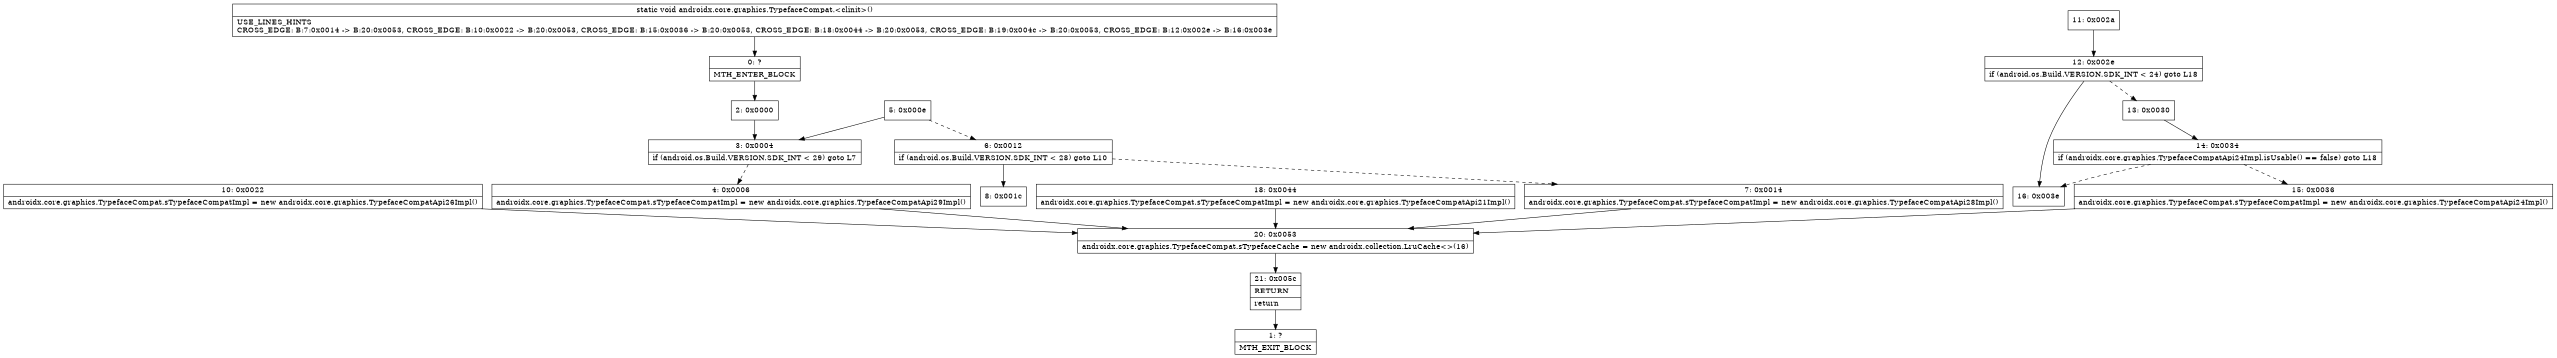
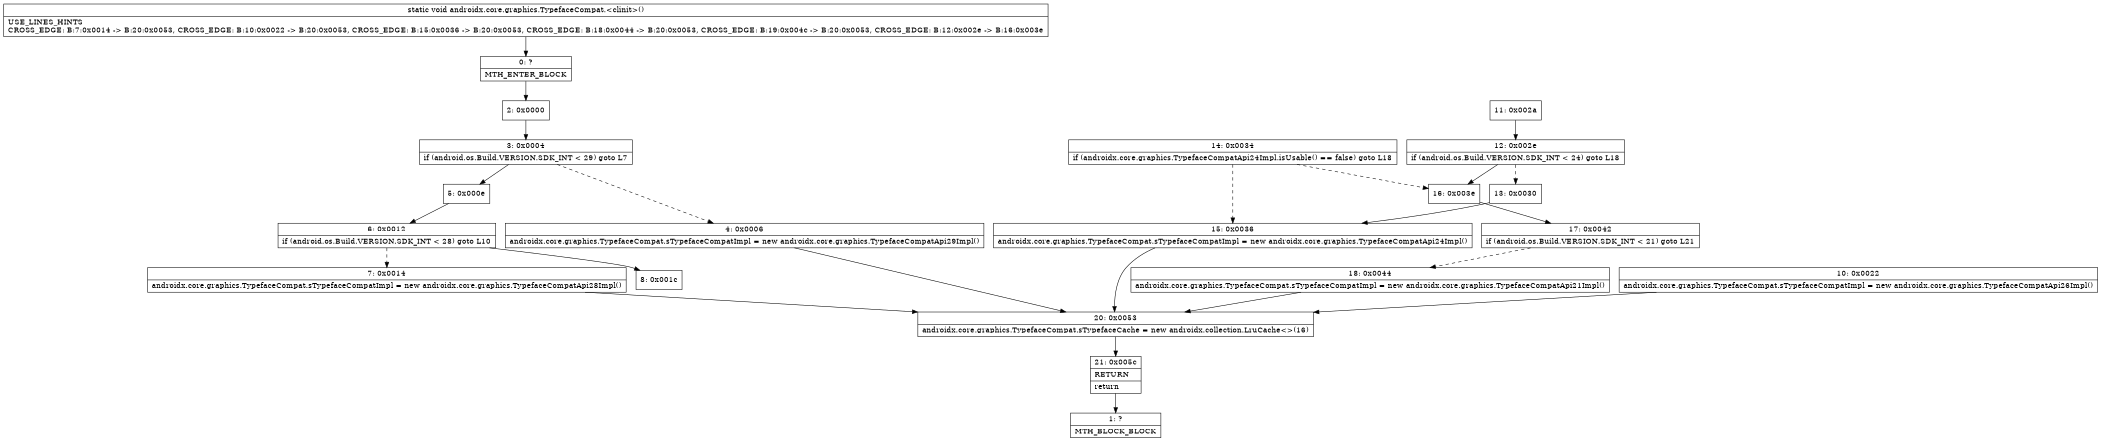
  digraph {
    node [shape=record]
    n1 [label="{0\:\ ?|MTH_ENTER_BLOCK\l}"]
    n2 [label="{2\:\ 0x0000}"]
    n3 [label="{3\:\ 0x0004|if (android.os.Build.VERSION.SDK_INT \< 29) goto L7\l}"]
    n4 [label="{4\:\ 0x0006|androidx.core.graphics.TypefaceCompat.sTypefaceCompatImpl = new androidx.core.graphics.TypefaceCompatApi29Impl()\l}"]
    n5 [label="{5\:\ 0x000e}"]
    n6 [label="{20\:\ 0x0053|androidx.core.graphics.TypefaceCompat.sTypefaceCache = new androidx.collection.LruCache\<\>(16)\l}"]
    n7 [label="{6\:\ 0x0012|if (android.os.Build.VERSION.SDK_INT \< 28) goto L10\l}"]
    n8 [label="{21\:\ 0x005c|RETURN\l|return\l}"]
-   n9 [label="{1\:\ ?|MTH_EXIT_BLOCK\l}"]
+   n9 [label="{1\:\ ?|MTH_BLOCK_BLOCK\l}"]
    n10 [label="{7\:\ 0x0014|androidx.core.graphics.TypefaceCompat.sTypefaceCompatImpl = new androidx.core.graphics.TypefaceCompatApi28Impl()\l}"]
    n11 [label="{8\:\ 0x001c}"]
    n12 [label="{10\:\ 0x0022|androidx.core.graphics.TypefaceCompat.sTypefaceCompatImpl = new androidx.core.graphics.TypefaceCompatApi26Impl()\l}"]
    n13 [label="{11\:\ 0x002a}"]
    n14 [label="{12\:\ 0x002e|if (android.os.Build.VERSION.SDK_INT \< 24) goto L18\l}"]
    n15 [label="{13\:\ 0x0030}"]
    n16 [label="{16\:\ 0x003e}"]
    n17 [label="{14\:\ 0x0034|if (androidx.core.graphics.TypefaceCompatApi24Impl.isUsable() == false) goto L18\l}"]
+   n18 [label="{17\:\ 0x0042|if (android.os.Build.VERSION.SDK_INT \< 21) goto L21\l}"]
    n19 [label="{15\:\ 0x0036|androidx.core.graphics.TypefaceCompat.sTypefaceCompatImpl = new androidx.core.graphics.TypefaceCompatApi24Impl()\l}"]
    n20 [label="{18\:\ 0x0044|androidx.core.graphics.TypefaceCompat.sTypefaceCompatImpl = new androidx.core.graphics.TypefaceCompatApi21Impl()\l}"]
    n21 [label="{static void androidx.core.graphics.TypefaceCompat.\<clinit\>()  | USE_LINES_HINTS\lCROSS_EDGE: B:7:0x0014 \-\> B:20:0x0053, CROSS_EDGE: B:10:0x0022 \-\> B:20:0x0053, CROSS_EDGE: B:15:0x0036 \-\> B:20:0x0053, CROSS_EDGE: B:18:0x0044 \-\> B:20:0x0053, CROSS_EDGE: B:19:0x004c \-\> B:20:0x0053, CROSS_EDGE: B:12:0x002e \-\> B:16:0x003e\l}"]
    n1 -> n2
    n2 -> n3
    n3 -> n4 [style=dashed]
-   n5 -> n3
+   n3 -> n5
    n4 -> n6
-   n5 -> n7 [style=dashed]
+   n5 -> n7
    n6 -> n8
    n7 -> n10 [style=dashed]
    n7 -> n11
    n8 -> n9
    n10 -> n6
    n12 -> n6
    n13 -> n14
    n14 -> n15 [style=dashed]
    n14 -> n16
-   n15 -> n17
+   n15 -> n19
+   n16 -> n18
    n17 -> n16 [style=dashed]
    n17 -> n19 [style=dashed]
+   n18 -> n20 [style=dashed]
    n19 -> n6
    n20 -> n6
    n21 -> n1
  }
